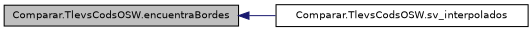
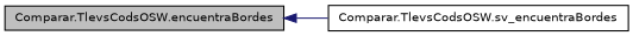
  digraph {
    rankdir=LR
    node [color=black fontname=Helvetica fontsize=10 shape=record style=filled]
    n1 [fillcolor=grey75 fontcolor=black height=0.2 label="Comparar.TlevsCodsOSW.encuentraBordes" width=0.4]
-   n2 [fillcolor=white height=0.2 label="Comparar.TlevsCodsOSW.sv_interpolados" width=0.4]
+   n2 [fillcolor=white height=0.2 label="Comparar.TlevsCodsOSW.sv_encuentraBordes" width=0.4]
    n1 -> n2 [color=midnightblue dir=back fontname=Helvetica fontsize=10 labelfontname=Helvetica labelfontsize=10 style=solid]
  }
